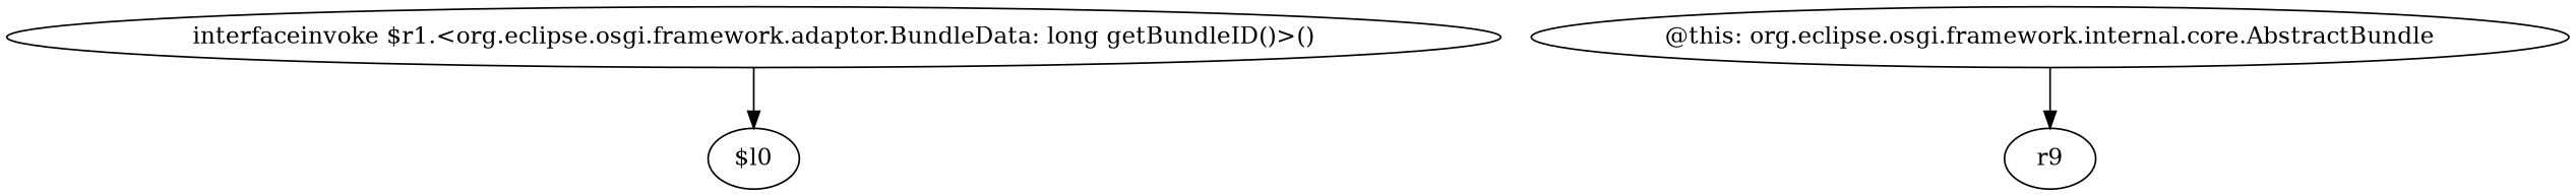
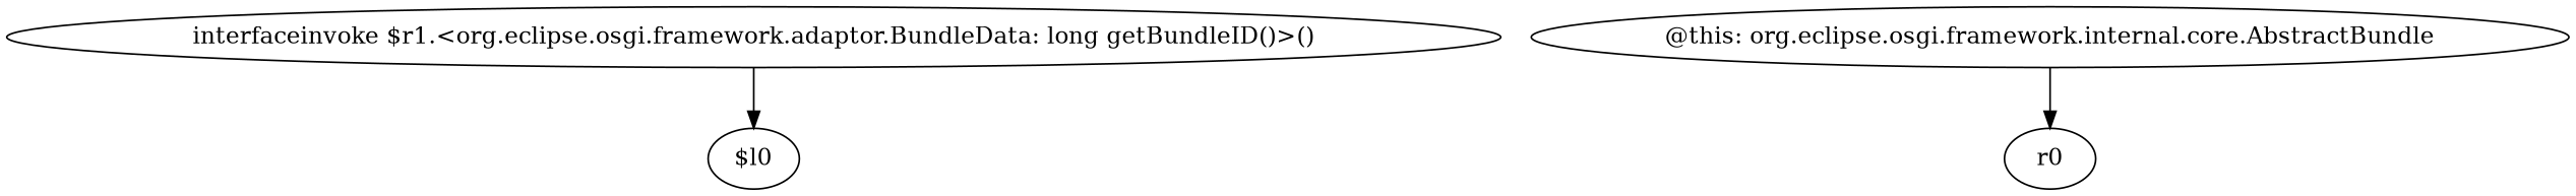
  digraph {
    n1 [label="interfaceinvoke $r1.<org.eclipse.osgi.framework.adaptor.BundleData: long getBundleID()>()"]
    n2 [label="$l0"]
    n3 [label="@this: org.eclipse.osgi.framework.internal.core.AbstractBundle"]
-   n4 [label=r9]
+   n4 [label=r0]
    n1 -> n2
    n3 -> n4
  }
